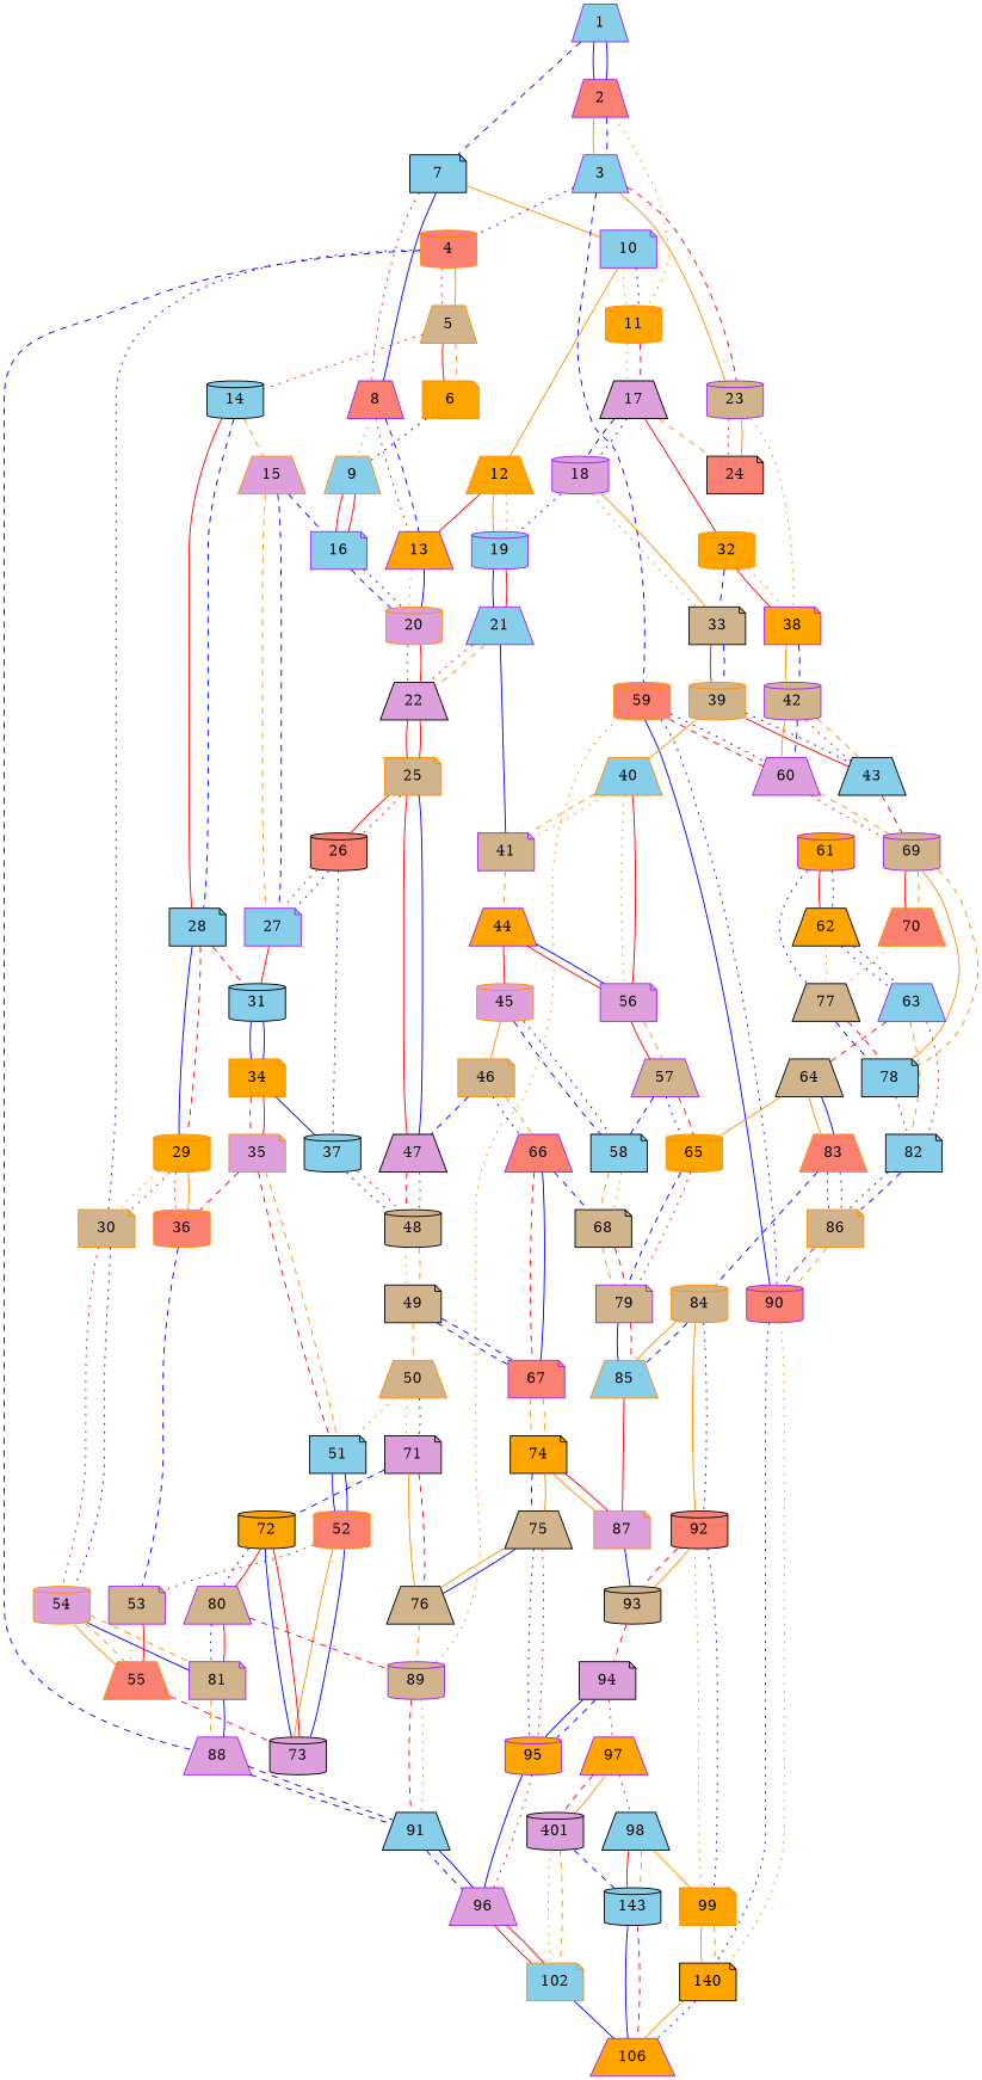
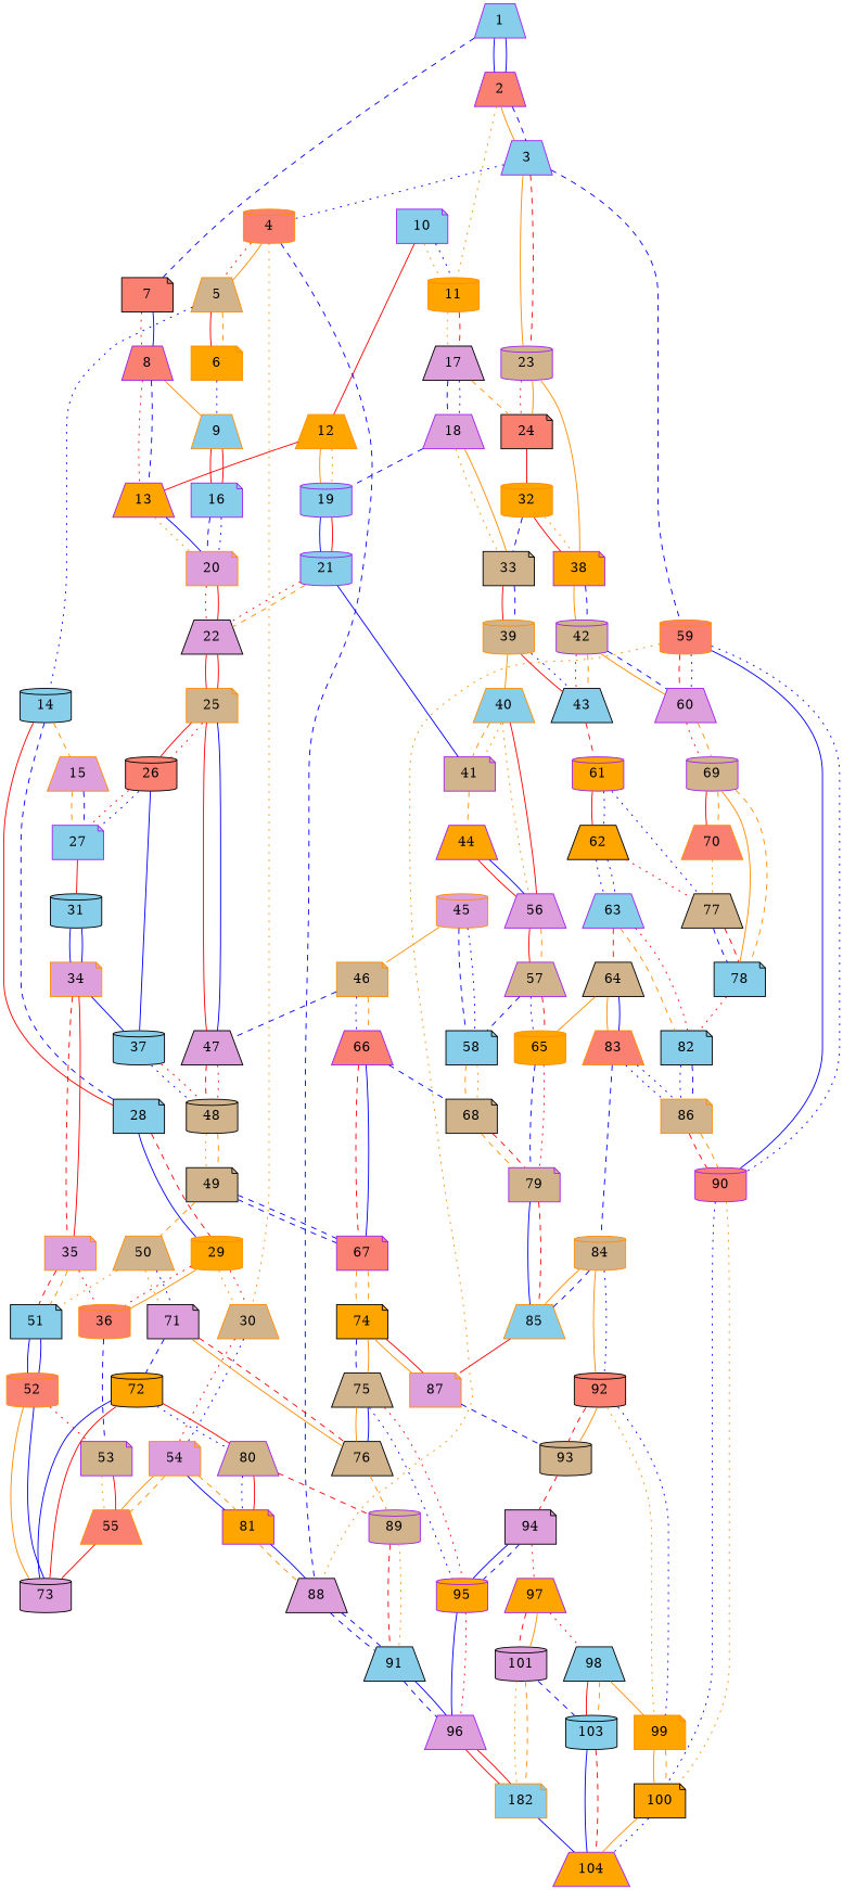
  graph {
    node [color=black fillcolor=tan shape=trapezium style=filled]
    edge [color=blue style=solid]
    1 [color=purple fillcolor=skyblue]
    2 [color=purple fillcolor=salmon]
-   7 [fillcolor=skyblue shape=note]
+   7 [fillcolor=salmon shape=note]
    3 [color=purple fillcolor=skyblue]
    11 [color=darkorange fillcolor=orange shape=cylinder]
    8 [color=purple fillcolor=salmon]
    10 [color=purple fillcolor=skyblue shape=note]
    4 [color=darkorange fillcolor=salmon shape=cylinder]
    23 [color=purple shape=cylinder]
    59 [color=darkorange fillcolor=salmon shape=cylinder]
    17 [fillcolor=plum]
    5 [color=darkorange]
-   30 [color=darkorange shape=note]
-   88 [color=purple fillcolor=plum]
+   30 [color=darkorange]
+   88 [fillcolor=plum]
    24 [fillcolor=salmon shape=note]
    38 [color=purple fillcolor=orange shape=note]
    60 [color=purple fillcolor=plum]
    90 [color=purple fillcolor=salmon shape=cylinder]
    6 [color=darkorange fillcolor=orange shape=note]
    14 [fillcolor=skyblue shape=cylinder]
-   54 [color=darkorange fillcolor=plum shape=cylinder]
+   54 [color=darkorange fillcolor=plum shape=note]
    91 [fillcolor=skyblue]
    9 [color=darkorange fillcolor=skyblue]
    15 [color=darkorange fillcolor=plum]
    28 [fillcolor=skyblue shape=note]
    16 [color=purple fillcolor=skyblue shape=note]
    13 [color=purple fillcolor=orange]
    12 [color=darkorange fillcolor=orange]
-   20 [color=darkorange fillcolor=plum shape=cylinder]
+   20 [color=darkorange fillcolor=plum shape=note]
    19 [color=purple fillcolor=skyblue shape=cylinder]
-   18 [color=purple fillcolor=plum shape=cylinder]
-   21 [color=purple fillcolor=skyblue]
+   18 [color=purple fillcolor=plum]
+   21 [color=purple fillcolor=skyblue shape=cylinder]
    22 [fillcolor=plum]
    27 [color=purple fillcolor=skyblue shape=note]
    31 [fillcolor=skyblue shape=cylinder]
    29 [color=darkorange fillcolor=orange shape=cylinder]
    33 [shape=note]
    32 [color=darkorange fillcolor=orange shape=cylinder]
    39 [color=darkorange shape=cylinder]
    41 [color=purple shape=note]
    25 [color=darkorange shape=note]
    44 [color=purple fillcolor=orange]
    26 [fillcolor=salmon shape=cylinder]
    47 [fillcolor=plum]
    42 [color=purple shape=cylinder]
    37 [fillcolor=skyblue shape=cylinder]
    48 [shape=cylinder]
-   34 [color=darkorange fillcolor=orange shape=note]
+   34 [color=darkorange fillcolor=plum shape=note]
    36 [color=darkorange fillcolor=salmon shape=cylinder]
    53 [color=purple shape=note]
    55 [color=darkorange fillcolor=salmon]
-   81 [color=purple shape=note]
+   81 [color=purple fillcolor=orange shape=note]
    35 [color=darkorange fillcolor=plum shape=note]
    40 [color=darkorange fillcolor=skyblue]
    43 [fillcolor=skyblue]
    51 [fillcolor=skyblue shape=note]
    52 [color=darkorange fillcolor=salmon shape=cylinder]
    49 [shape=note]
-   56 [color=purple fillcolor=plum shape=note]
+   56 [color=purple fillcolor=plum]
    61 [color=purple fillcolor=orange shape=cylinder]
    57 [color=purple]
    45 [color=darkorange fillcolor=plum shape=cylinder]
    69 [color=purple shape=cylinder]
    62 [fillcolor=orange]
    77
    46 [color=darkorange shape=note]
    58 [fillcolor=skyblue shape=note]
    66 [color=purple fillcolor=salmon]
    68 [shape=note]
    67 [color=purple fillcolor=salmon shape=note]
    50 [color=darkorange]
    71 [fillcolor=plum shape=note]
    74 [fillcolor=orange shape=note]
    72 [fillcolor=orange shape=cylinder]
    76
    73 [fillcolor=plum shape=cylinder]
    65 [color=darkorange fillcolor=orange shape=cylinder]
    79 [color=purple shape=note]
-   100 [fillcolor=orange shape=note label=140]
+   100 [fillcolor=orange shape=note]
    70 [color=darkorange fillcolor=salmon]
    78 [fillcolor=skyblue shape=note]
    63 [color=purple fillcolor=skyblue]
    64
    82 [fillcolor=skyblue shape=note]
    83 [color=darkorange fillcolor=salmon]
    86 [color=darkorange shape=note]
    84 [color=darkorange shape=cylinder]
    85 [color=darkorange fillcolor=skyblue]
    75
    87 [color=darkorange fillcolor=plum shape=note]
    80 [color=purple]
    89 [color=purple shape=cylinder]
    95 [color=purple fillcolor=orange shape=cylinder]
    93 [shape=cylinder]
    96 [color=purple fillcolor=plum]
    92 [fillcolor=salmon shape=cylinder]
    99 [color=darkorange fillcolor=orange shape=note]
    94 [fillcolor=plum shape=note]
-   104 [color=purple fillcolor=orange label=106]
-   102 [color=darkorange fillcolor=skyblue shape=note]
+   104 [color=purple fillcolor=orange]
+   102 [color=darkorange fillcolor=skyblue shape=note label=182]
    97 [color=purple fillcolor=orange]
    98 [fillcolor=skyblue]
-   101 [fillcolor=plum shape=cylinder label=401]
-   103 [fillcolor=skyblue shape=cylinder label=143]
+   101 [fillcolor=plum shape=cylinder]
+   103 [fillcolor=skyblue shape=cylinder]
    1 -- 2
    1 -- 2
    1 -- 7 [style=dashed]
    2 -- 3 [color=darkorange]
    2 -- 3 [style=dashed]
    2 -- 11 [color=darkorange style=dotted]
    7 -- 8 [color=red style=dotted]
    7 -- 8
-   7 -- 10 [color=darkorange]
    3 -- 4 [style=dotted]
    3 -- 23 [color=darkorange]
    3 -- 23 [color=red style=dashed]
    3 -- 59 [style=dashed]
    11 -- 17 [color=darkorange style=dotted]
    11 -- 17 [color=red style=dashed]
-   8 -- 9 [color=darkorange style=dotted]
+   8 -- 9 [color=darkorange]
    8 -- 13 [color=red style=dotted]
    8 -- 13 [style=dashed]
    10 -- 11 [color=darkorange style=dotted]
    10 -- 11 [style=dotted]
-   10 -- 12 [color=darkorange]
+   10 -- 12 [color=red]
    4 -- 5 [color=red style=dotted]
    4 -- 5 [color=darkorange]
-   4 -- 30 [style=dotted]
+   4 -- 30 [color=darkorange style=dotted]
    4 -- 88 [style=dashed]
    23 -- 24 [color=red style=dotted]
    23 -- 24 [color=darkorange]
-   23 -- 38 [color=darkorange style=dotted]
-   59 -- 89 [color=darkorange style=dotted]
+   23 -- 38 [color=darkorange]
+   59 -- 88 [color=darkorange style=dotted]
    59 -- 60 [color=red style=dashed]
    59 -- 60 [style=dotted]
    59 -- 90
    59 -- 90 [style=dotted]
    17 -- 24 [color=darkorange style=dashed]
    17 -- 18 [style=dashed]
    17 -- 18 [style=dotted]
    5 -- 6 [color=red]
    5 -- 6 [color=darkorange style=dashed]
-   5 -- 14 [color=red style=dotted]
+   5 -- 14 [style=dotted]
    30 -- 54 [color=red style=dotted]
    30 -- 54 [style=dotted]
    88 -- 91 [style=dashed]
    88 -- 91 [style=dashed]
-   17 -- 32 [color=red]
+   24 -- 32 [color=red]
    38 -- 42 [color=darkorange]
    38 -- 42 [style=dashed]
    60 -- 69 [color=red style=dotted]
    60 -- 69 [color=darkorange style=dashed]
    90 -- 100 [style=dotted]
    90 -- 100 [color=darkorange style=dotted]
    6 -- 9 [style=dotted]
    14 -- 15 [color=darkorange style=dashed]
    14 -- 28 [color=red]
    14 -- 28 [style=dashed]
    54 -- 55 [color=darkorange]
    54 -- 55 [color=darkorange style=dashed]
    54 -- 81
    54 -- 81 [color=darkorange style=dashed]
    91 -- 96 [style=dashed]
    91 -- 96
    9 -- 16 [color=red]
    9 -- 16 [color=red]
-   15 -- 16 [style=dashed]
    15 -- 27 [color=darkorange style=dashed]
    15 -- 27 [style=dashed]
-   28 -- 31 [color=red style=dashed]
    28 -- 29
    28 -- 29 [color=red style=dashed]
    16 -- 20 [style=dashed]
    16 -- 20 [style=dotted]
    13 -- 20 [color=darkorange style=dotted]
    13 -- 20
    12 -- 13 [color=red]
    12 -- 19 [color=darkorange]
    12 -- 19 [color=darkorange style=dotted]
    20 -- 22 [color=red style=dotted]
    20 -- 22 [color=red]
    19 -- 21
    19 -- 21 [color=red]
-   18 -- 19 [style=dotted]
+   18 -- 19 [style=dashed]
    18 -- 33 [color=darkorange style=dotted]
    18 -- 33 [color=darkorange]
    21 -- 22 [color=red style=dotted]
    21 -- 22 [color=darkorange style=dashed]
    21 -- 41
    22 -- 25 [color=red]
    22 -- 25 [color=red]
    27 -- 31 [color=red]
    31 -- 34
    31 -- 34
    29 -- 30 [color=darkorange style=dotted]
    29 -- 30 [color=red style=dotted]
    29 -- 36 [color=red style=dotted]
    29 -- 36 [color=darkorange]
    33 -- 39 [color=red]
    33 -- 39 [style=dashed]
    32 -- 38 [color=red]
    32 -- 38 [color=darkorange style=dotted]
    32 -- 33 [style=dashed]
    39 -- 40 [color=darkorange]
    39 -- 43 [color=red]
    39 -- 43 [style=dotted]
    41 -- 44 [color=darkorange style=dashed]
    25 -- 26 [color=red]
    25 -- 26 [color=red style=dotted]
    25 -- 47 [color=red]
    25 -- 47
    44 -- 56 [color=red]
    44 -- 56
-   44 -- 45 [color=red]
    26 -- 27 [color=red style=dotted]
    26 -- 27 [style=dotted]
-   26 -- 37 [style=dotted]
+   26 -- 37
    47 -- 48 [color=red style=dashed]
    47 -- 48 [color=red style=dotted]
    42 -- 60 [color=darkorange]
    42 -- 60 [style=dashed]
    42 -- 43 [color=red style=dotted]
    42 -- 43 [color=darkorange style=dashed]
    37 -- 48 [style=dotted]
    37 -- 48 [color=red style=dotted]
    48 -- 49 [color=darkorange style=dotted]
    48 -- 49 [color=darkorange style=dashed]
    34 -- 37
    34 -- 35 [color=red style=dashed]
    34 -- 35 [color=red]
    36 -- 53 [style=dashed]
    53 -- 55 [color=darkorange style=dotted]
    53 -- 55 [color=red]
-   55 -- 73 [color=red style=dashed]
+   55 -- 73 [color=red]
    81 -- 88 [color=darkorange style=dashed]
    81 -- 88
-   35 -- 36 [color=red style=dashed]
+   35 -- 36 [color=red style=dotted]
    35 -- 51 [color=red style=dashed]
    35 -- 51 [color=darkorange style=dashed]
    40 -- 41 [color=darkorange style=dashed]
    40 -- 41 [color=darkorange style=dotted]
    40 -- 56 [color=darkorange style=dotted]
    40 -- 56 [color=red]
-   43 -- 69 [color=red style=dashed]
+   43 -- 61 [color=red style=dashed]
    51 -- 52
    51 -- 52
    52 -- 53 [color=red style=dotted]
    52 -- 73 [color=darkorange]
    52 -- 73
    49 -- 67 [style=dashed]
    49 -- 67 [style=dashed]
    49 -- 50 [color=darkorange style=dashed]
    56 -- 57 [color=red]
    56 -- 57 [color=darkorange style=dashed]
    61 -- 62 [color=red]
    61 -- 62 [style=dotted]
    61 -- 77 [style=dotted]
    57 -- 58 [style=dashed]
    57 -- 65 [style=dotted]
    57 -- 65 [color=red style=dashed]
    45 -- 46 [color=darkorange]
    45 -- 58 [style=dashed]
    45 -- 58 [style=dotted]
    69 -- 70 [color=red]
    69 -- 70 [color=darkorange style=dashed]
    69 -- 78 [color=darkorange]
    69 -- 78 [color=darkorange style=dashed]
-   62 -- 77 [color=darkorange style=dotted]
+   62 -- 77 [color=red style=dotted]
    62 -- 63 [style=dotted]
    62 -- 63 [style=dotted]
    77 -- 78 [style=dashed]
    77 -- 78 [color=red style=dashed]
    46 -- 47 [style=dashed]
    46 -- 66 [style=dotted]
    46 -- 66 [color=darkorange style=dashed]
    58 -- 68 [color=darkorange style=dashed]
    58 -- 68 [color=darkorange style=dotted]
    66 -- 68 [style=dashed]
    66 -- 67 [color=red style=dashed]
    66 -- 67
    68 -- 79 [color=darkorange style=dashed]
    68 -- 79 [color=red style=dashed]
    67 -- 74 [color=darkorange style=dashed]
    67 -- 74 [color=darkorange style=dashed]
    50 -- 51 [color=darkorange style=dotted]
    50 -- 71 [color=darkorange style=dotted]
    50 -- 71 [style=dotted]
    71 -- 72 [style=dashed]
    71 -- 76 [color=darkorange]
    71 -- 76 [color=red style=dashed]
    74 -- 75 [style=dashed]
    74 -- 75 [color=darkorange]
    74 -- 87 [color=darkorange]
    74 -- 87 [color=red]
    72 -- 73
    72 -- 73 [color=red]
    72 -- 80 [style=dotted]
    72 -- 80 [color=red]
    76 -- 89 [color=darkorange style=dashed]
    65 -- 79 [style=dashed]
    65 -- 79 [color=red style=dotted]
    79 -- 85
    79 -- 85 [color=red style=dashed]
    100 -- 104 [color=darkorange]
    100 -- 104 [style=dotted]
    70 -- 77 [color=darkorange style=dotted]
    78 -- 82 [color=red style=dotted]
    63 -- 64 [color=red style=dashed]
    63 -- 82 [color=darkorange style=dashed]
    63 -- 82 [color=red style=dotted]
    64 -- 65 [color=darkorange]
    64 -- 83 [color=darkorange]
    64 -- 83
    82 -- 86 [style=dotted]
    82 -- 86 [style=dashed]
    83 -- 86 [style=dotted]
    83 -- 86 [style=dotted]
    83 -- 84 [style=dashed]
    86 -- 90 [color=red style=dashed]
    86 -- 90 [color=darkorange style=dashed]
    84 -- 85 [color=darkorange]
    84 -- 85 [style=dashed]
    84 -- 92 [color=darkorange]
    84 -- 92 [style=dotted]
    85 -- 87 [color=red]
    75 -- 76 [color=darkorange]
    75 -- 76
    75 -- 95 [style=dotted]
    75 -- 95 [color=red style=dotted]
-   87 -- 93
+   87 -- 93 [style=dashed]
    80 -- 81 [style=dotted]
    80 -- 81 [color=red]
    80 -- 89 [color=red style=dashed]
    89 -- 91 [color=red style=dashed]
    89 -- 91 [color=darkorange style=dotted]
    95 -- 96
    95 -- 96 [color=red style=dotted]
    93 -- 94 [color=red style=dashed]
    96 -- 102 [color=red]
    96 -- 102 [color=red]
    92 -- 93 [color=red style=dashed]
    92 -- 93 [color=darkorange]
    92 -- 99 [color=darkorange style=dotted]
    92 -- 99 [style=dotted]
    99 -- 100 [color=darkorange]
    99 -- 100 [color=darkorange style=dashed]
    94 -- 95
    94 -- 95 [style=dashed]
    94 -- 97 [color=red style=dotted]
    102 -- 104
    97 -- 98 [color=red style=dotted]
    97 -- 101 [color=red style=dashed]
    97 -- 101 [color=darkorange]
    98 -- 99 [color=darkorange]
    98 -- 103 [color=red]
    98 -- 103 [color=darkorange style=dashed]
    101 -- 102 [color=darkorange style=dotted]
    101 -- 102 [color=darkorange style=dashed]
    101 -- 103 [style=dashed]
    103 -- 104
    103 -- 104 [color=red style=dashed]
  }
